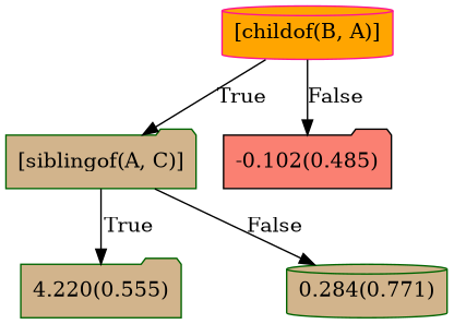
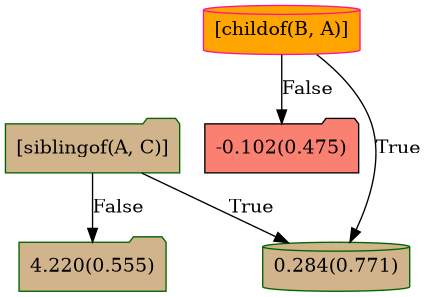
  digraph {
    node [color=darkgreen fillcolor=tan shape=folder style=filled]
    n1 [color=deeppink fillcolor=orange label="[childof(B, A)]" shape=cylinder]
    n2 [label="[siblingof(A, C)]"]
-   n3 [color=black fillcolor=salmon label="-0.102(0.485)"]
+   n3 [color=black fillcolor=salmon label="-0.102(0.475)"]
    n4 [label="0.284(0.771)" shape=cylinder]
    n5 [label="4.220(0.555)"]
-   n1 -> n2 [label=True]
+   n1 -> n4 [label=True]
    n1 -> n3 [label=False]
-   n2 -> n4 [label=False]
-   n2 -> n5 [label=True]
+   n2 -> n4 [label=True]
+   n2 -> n5 [label=False]
  }
